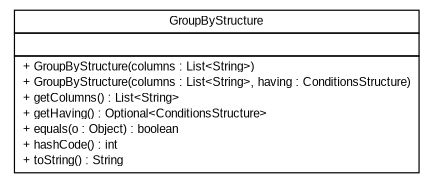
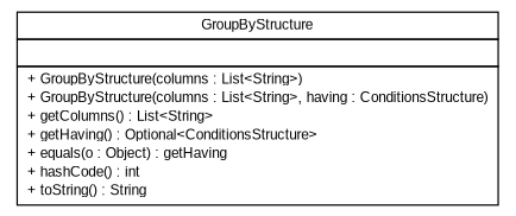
  digraph {
    nodesep=0.25
    ranksep=0.5
-   n1 [fontcolor=black fontname=arial fontsize=10.0 label=<<table title="br.gov.to.sefaz.persistence.query.structure.select.groupby.GroupByStructure" border="0" cellborder="1" cellspacing="0" cellpadding="2" port="p" href="./GroupByStructure.html"> 		<tr><td><table border="0" cellspacing="0" cellpadding="1"> <tr><td align="center" balign="center"> GroupByStructure </td></tr> 		</table></td></tr> 		<tr><td><table border="0" cellspacing="0" cellpadding="1"> <tr><td align="left" balign="left">  </td></tr> 		</table></td></tr> 		<tr><td><table border="0" cellspacing="0" cellpadding="1"> <tr><td align="left" balign="left"> + GroupByStructure(columns : List&lt;String&gt;) </td></tr> <tr><td align="left" balign="left"> + GroupByStructure(columns : List&lt;String&gt;, having : ConditionsStructure) </td></tr> <tr><td align="left" balign="left"> + getColumns() : List&lt;String&gt; </td></tr> <tr><td align="left" balign="left"> + getHaving() : Optional&lt;ConditionsStructure&gt; </td></tr> <tr><td align="left" balign="left"> + equals(o : Object) : boolean </td></tr> <tr><td align="left" balign="left"> + hashCode() : int </td></tr> <tr><td align="left" balign="left"> + toString() : String </td></tr> 		</table></td></tr> 		</table>> shape=plaintext]
+   n1 [fontcolor=black fontname=arial fontsize=10.0 label=<<table title="br.gov.to.sefaz.persistence.query.structure.select.groupby.GroupByStructure" border="0" cellborder="1" cellspacing="0" cellpadding="2" port="p" href="./GroupByStructure.html"> 		<tr><td><table border="0" cellspacing="0" cellpadding="1"> <tr><td align="center" balign="center"> GroupByStructure </td></tr> 		</table></td></tr> 		<tr><td><table border="0" cellspacing="0" cellpadding="1"> <tr><td align="left" balign="left">  </td></tr> 		</table></td></tr> 		<tr><td><table border="0" cellspacing="0" cellpadding="1"> <tr><td align="left" balign="left"> + GroupByStructure(columns : List&lt;String&gt;) </td></tr> <tr><td align="left" balign="left"> + GroupByStructure(columns : List&lt;String&gt;, having : ConditionsStructure) </td></tr> <tr><td align="left" balign="left"> + getColumns() : List&lt;String&gt; </td></tr> <tr><td align="left" balign="left"> + getHaving() : Optional&lt;ConditionsStructure&gt; </td></tr> <tr><td align="left" balign="left"> + equals(o : Object) : getHaving </td></tr> <tr><td align="left" balign="left"> + hashCode() : int </td></tr> <tr><td align="left" balign="left"> + toString() : String </td></tr> 		</table></td></tr> 		</table>> shape=plaintext]
  }
